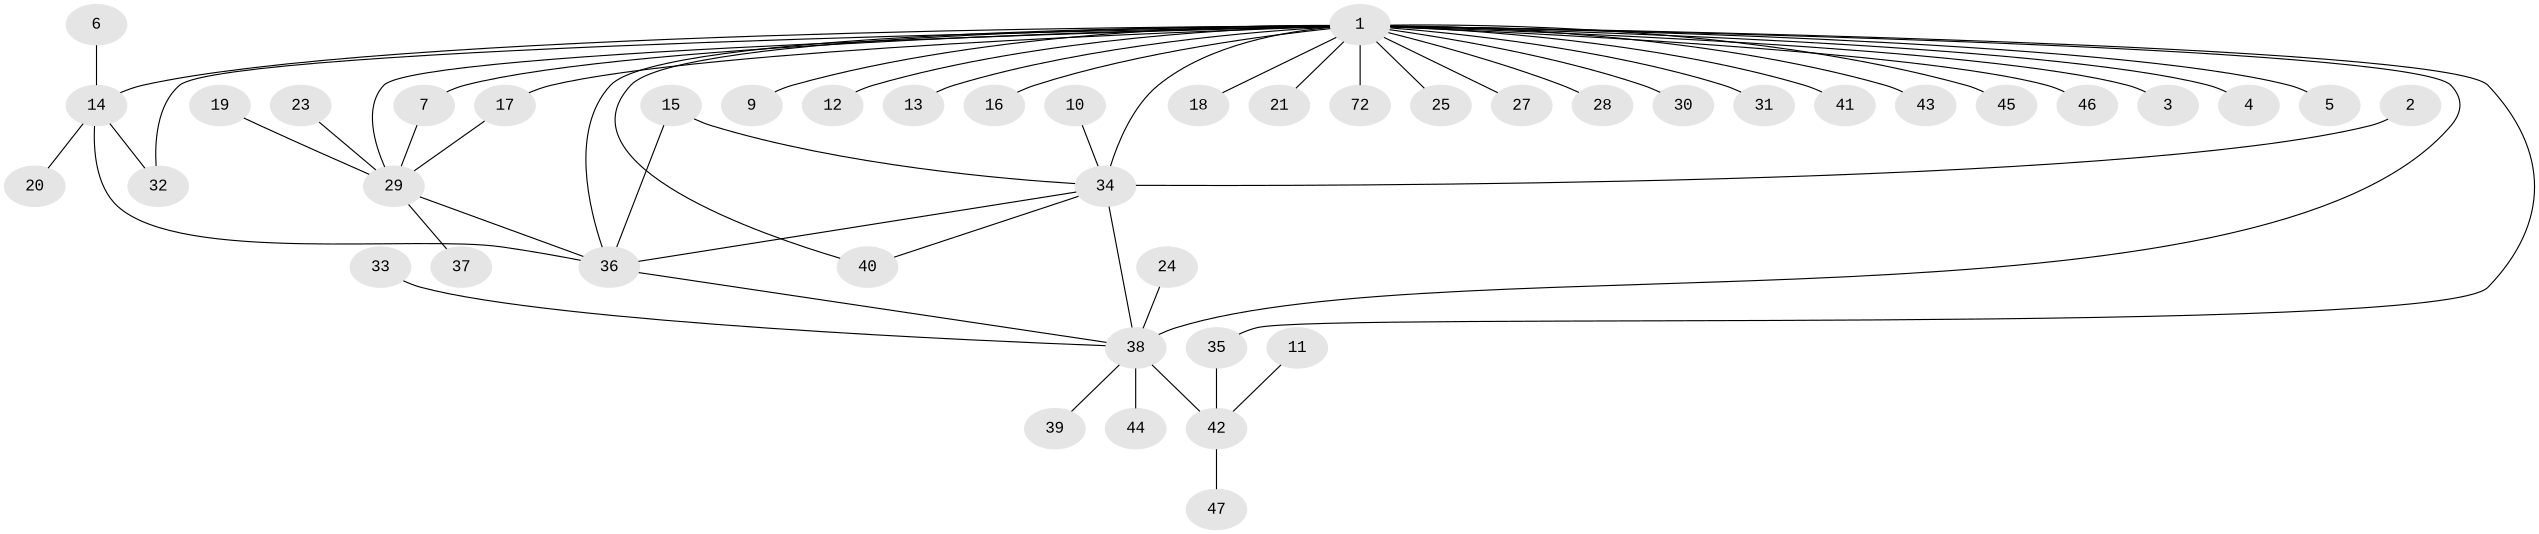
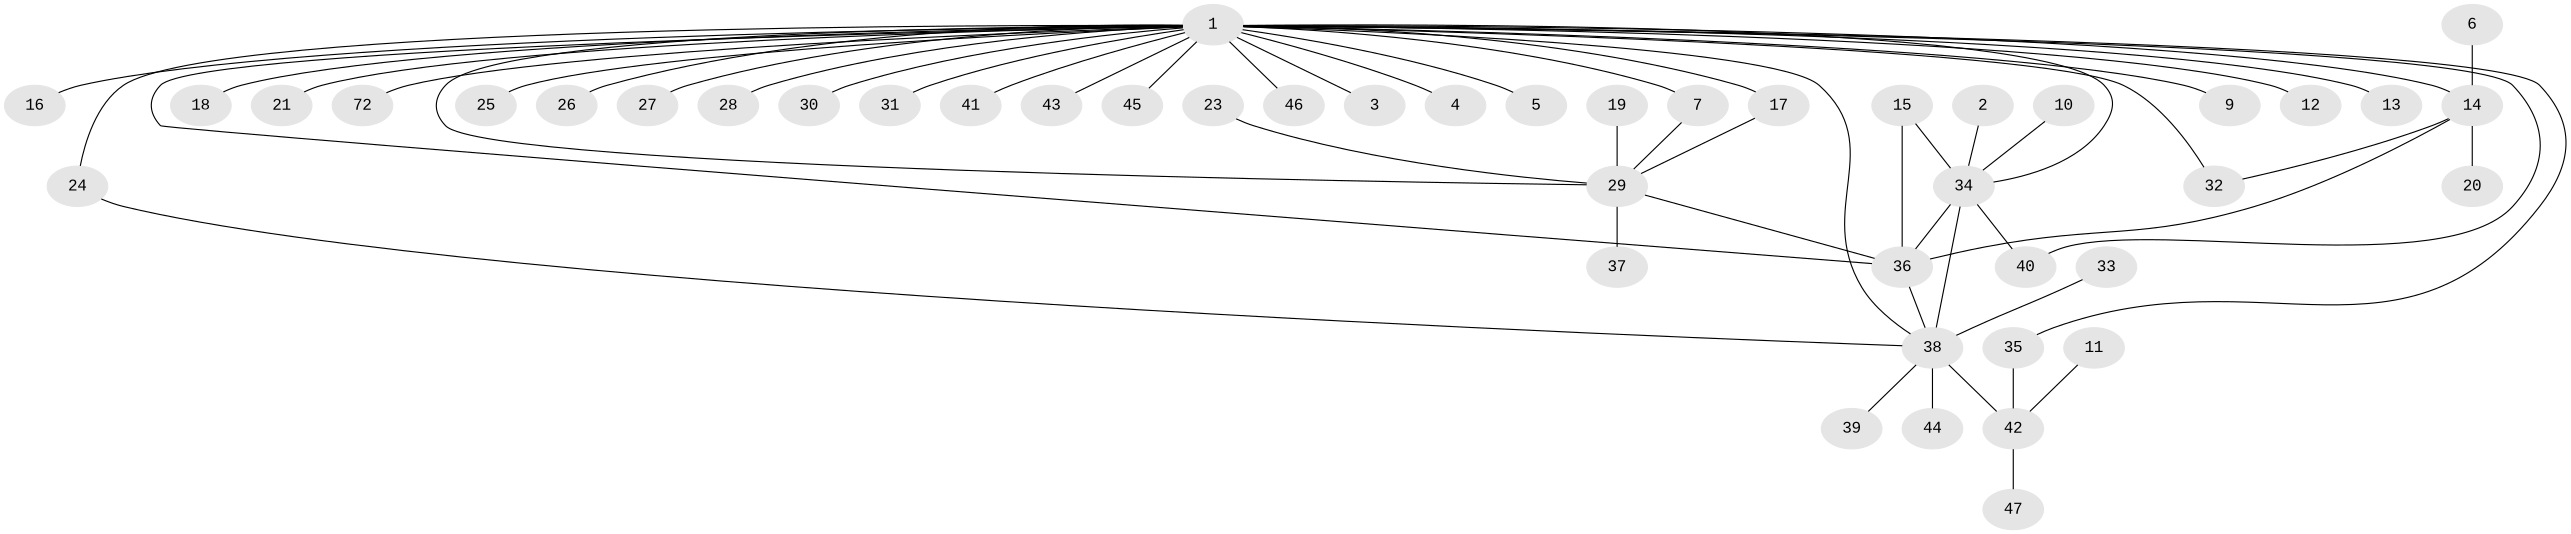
  graph {
    fontname="Liberation Mono"
    node [color=gray90 fontname="Liberation Mono" style=filled]
    edge [fontname="Liberation Mono" weight=1.0]
    1
    3
    4
    5
    7
    9
    12
    13
    14
    16
    17
    18
    21
    n14 [label=72]
    24
    25
+   26
    27
    28
    29
    30
    31
    32
    34
    35
    36
    38
    40
    41
    43
    45
    46
    20
    37
    42
    39
    44
    2
    6
    10
    11
    47
    15
    19
    23
    33
    1 -- 3
    1 -- 4
    1 -- 5
    1 -- 7
    1 -- 9
    1 -- 12
    1 -- 13
    1 -- 14
    1 -- 16
    1 -- 17
    1 -- 18
    1 -- 21
    1 -- n14 [weight=2.0]
+   1 -- 24
    1 -- 25
+   1 -- 26
    1 -- 27
    1 -- 28
    1 -- 29 [weight=2.0]
    1 -- 30
    1 -- 31
    1 -- 32
    1 -- 34 [weight=2.0]
    1 -- 35
    1 -- 36
    1 -- 38 [weight=3.0]
    1 -- 40
    1 -- 41
    1 -- 43
    1 -- 45
    1 -- 46
    7 -- 29
    14 -- 32
    14 -- 36
    14 -- 20
    17 -- 29
    24 -- 38
    29 -- 36
    29 -- 37
    34 -- 36 [weight=2.0]
    34 -- 38 [weight=3.0]
    34 -- 40
    35 -- 42
    36 -- 38
    38 -- 42 [weight=3.0]
    38 -- 39
    38 -- 44
    42 -- 47
    2 -- 34
    6 -- 14
    10 -- 34
    11 -- 42
    15 -- 34
    15 -- 36
    19 -- 29
    23 -- 29
    33 -- 38
  }
